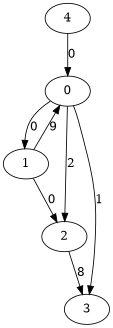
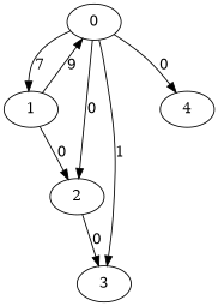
  digraph {
    0
    1
    2
    3
    4
-   0 -> 1 [label=0]
-   0 -> 2 [label=2]
+   0 -> 1 [label=7]
+   0 -> 2 [label=0]
    0 -> 3 [label=1]
-   4 -> 0 [label=0]
+   0 -> 4 [label=0]
    1 -> 0 [label=9]
    1 -> 2 [label=0]
-   2 -> 3 [label=8]
+   2 -> 3 [label=0]
  }
